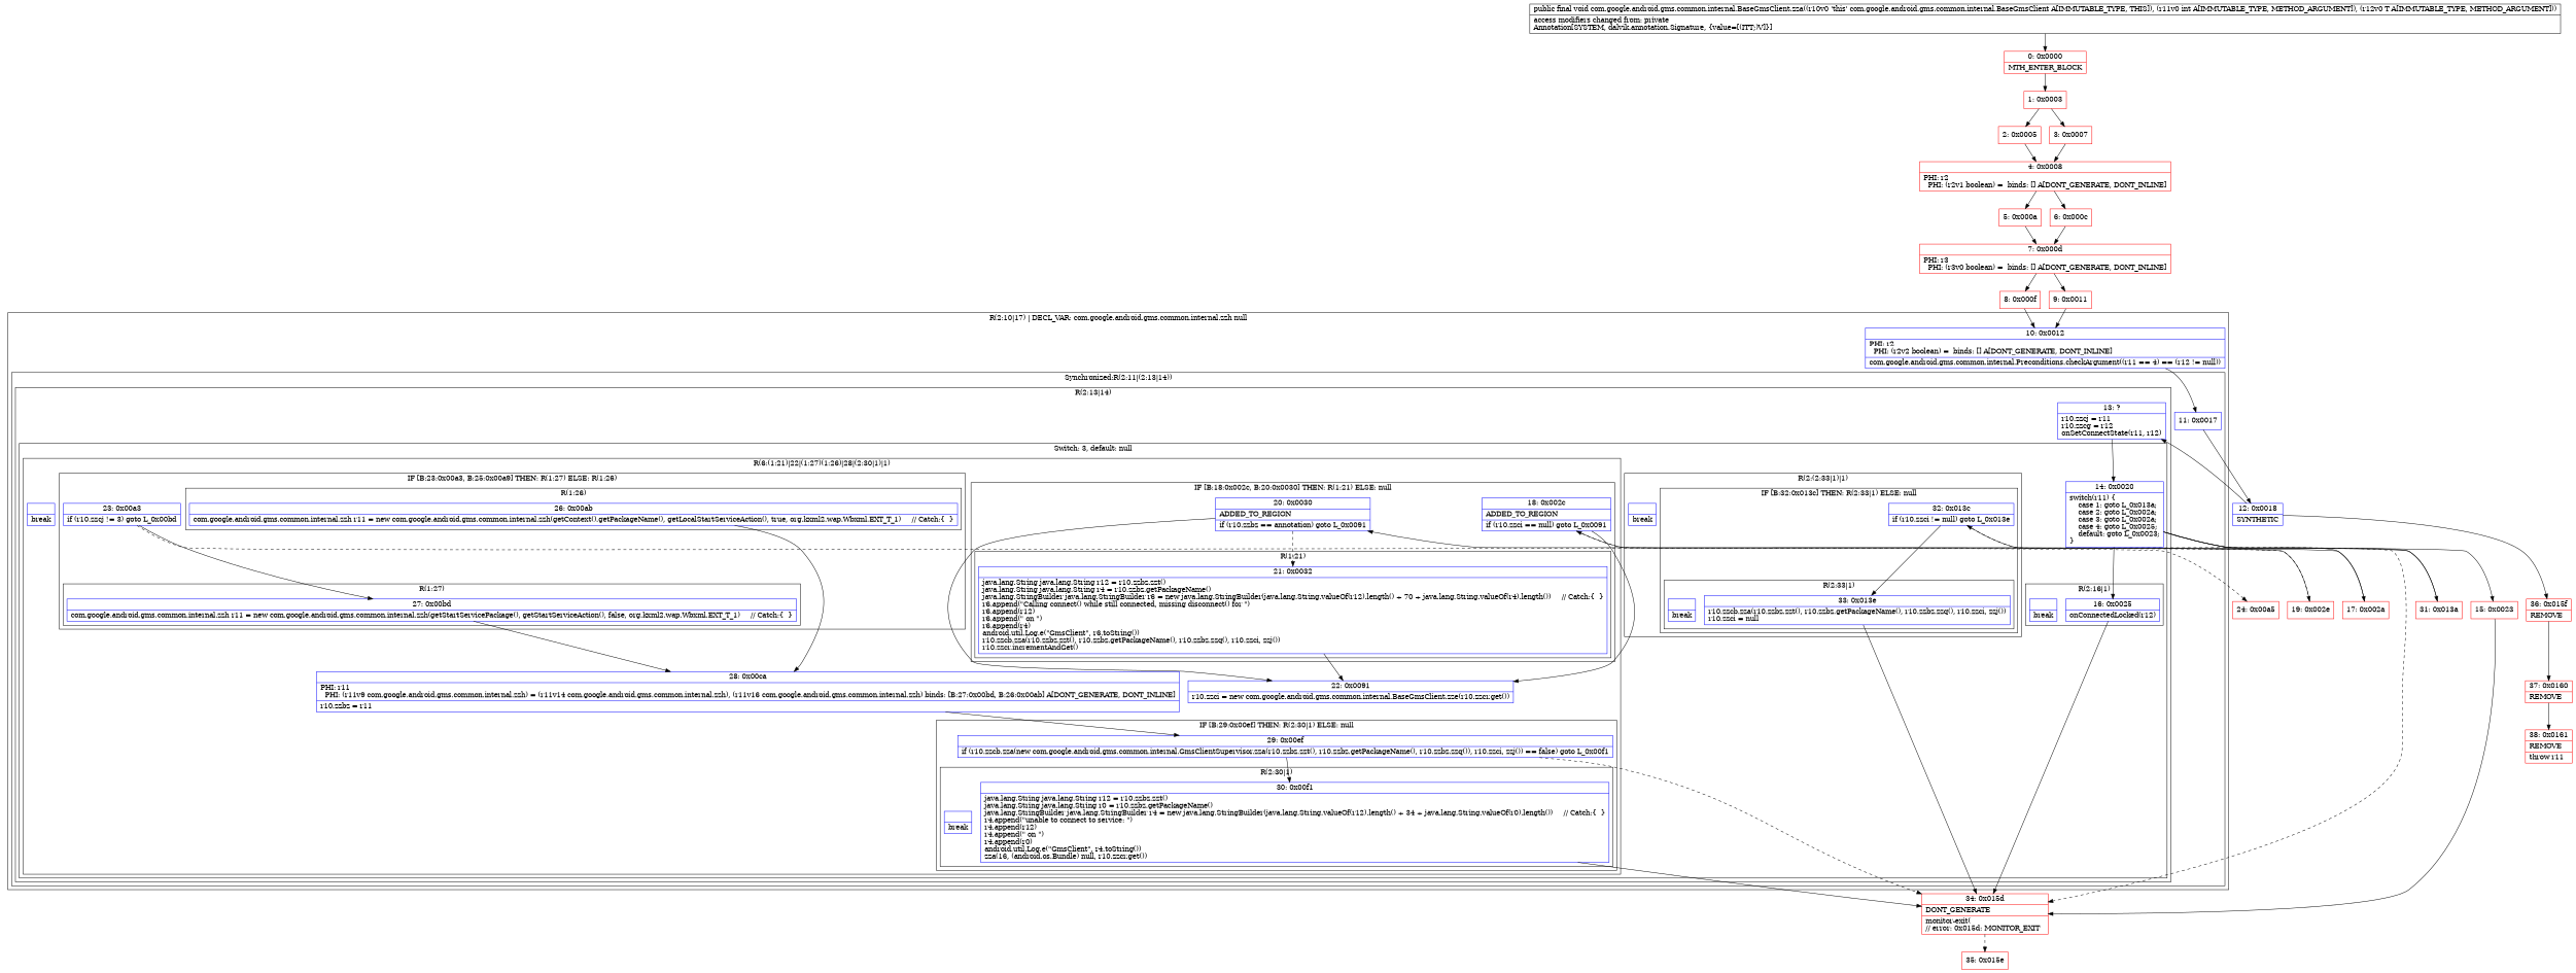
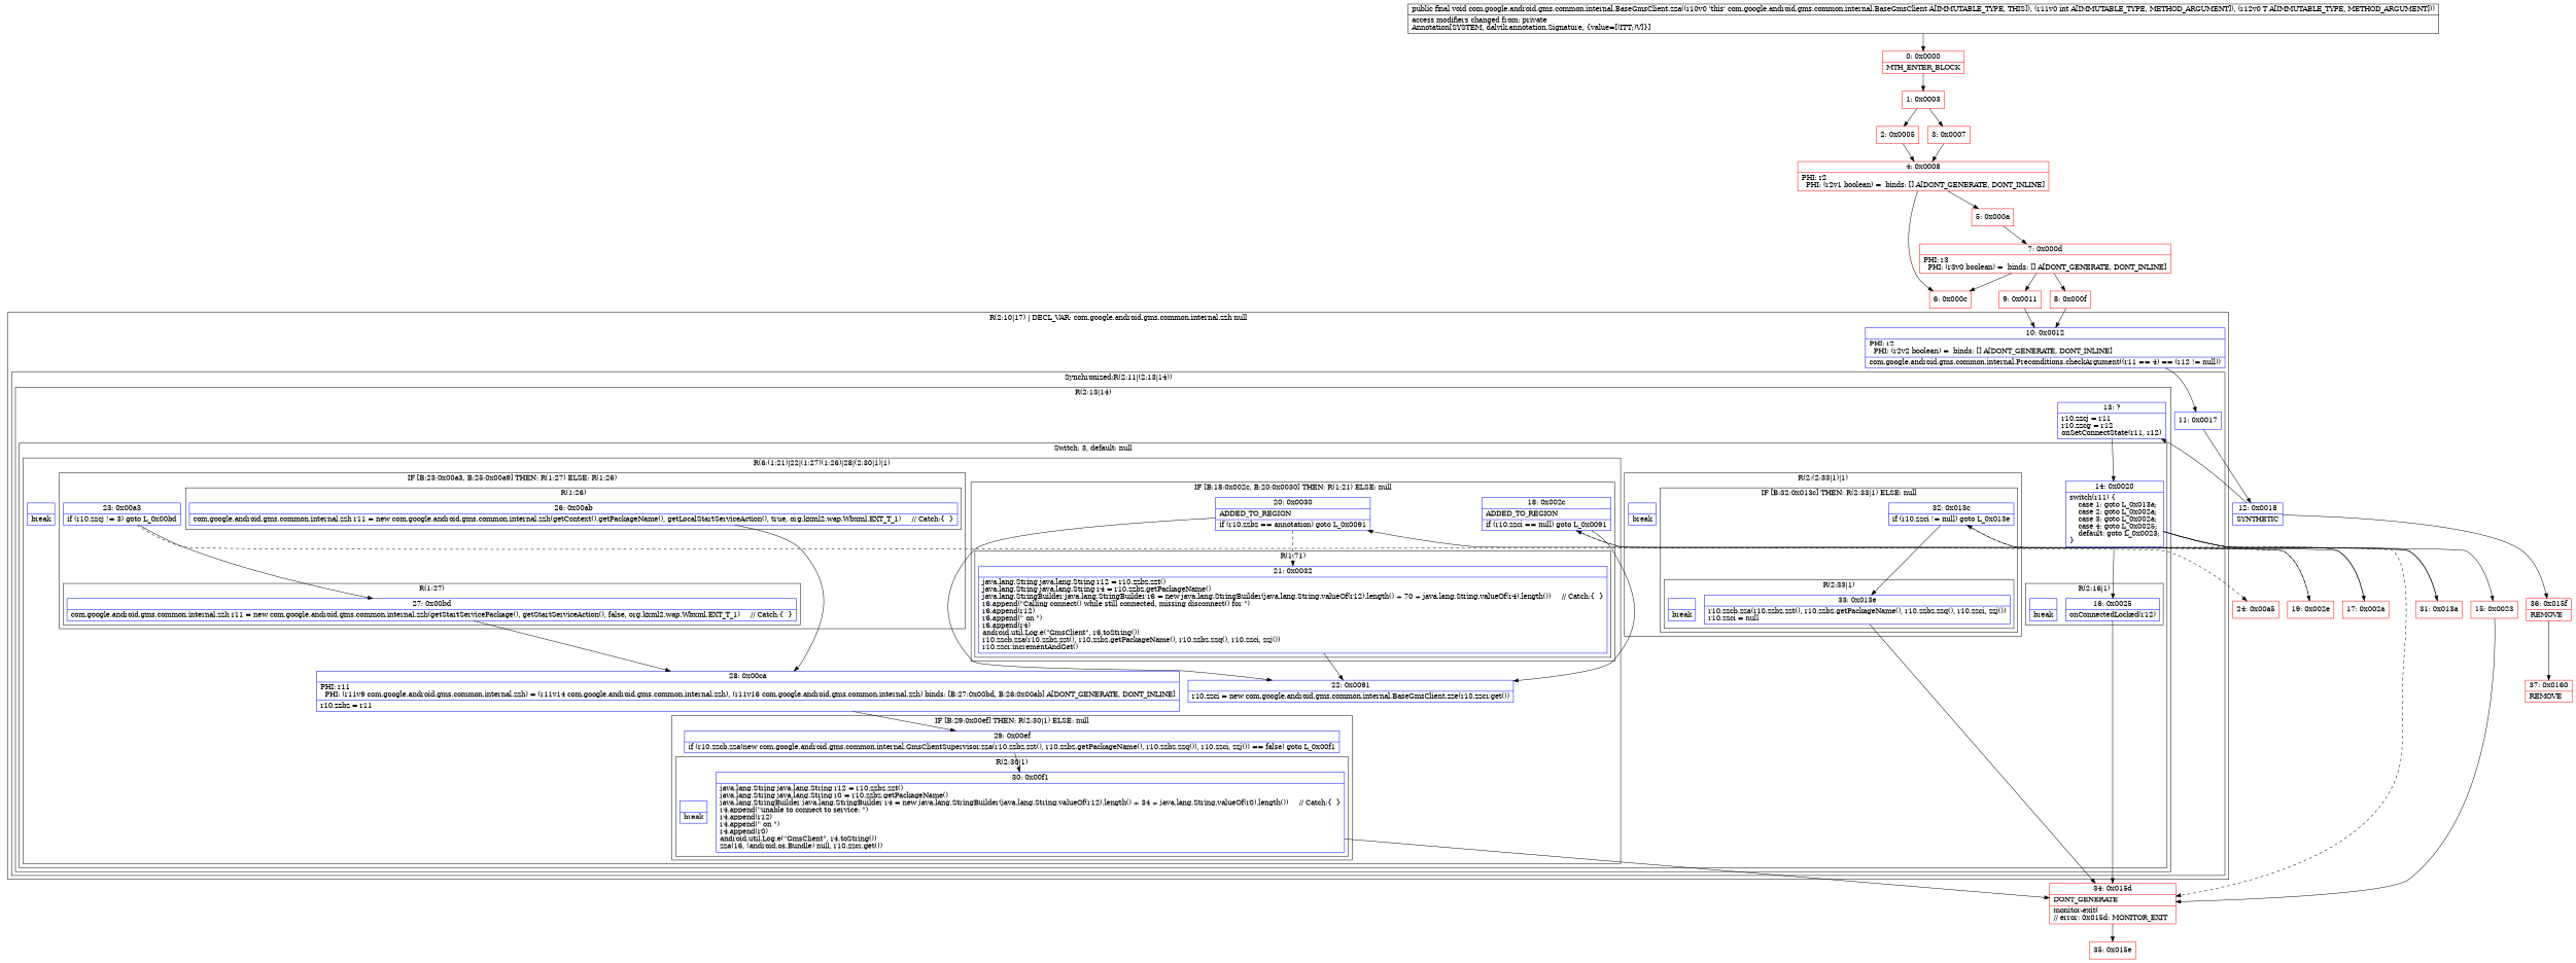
  digraph {
    node [color=blue shape=record]
    n1 [label="{33\:\ 0x013e|r10.zzcb.zza(r10.zzbz.zzt(), r10.zzbz.getPackageName(), r10.zzbz.zzq(), r10.zzci, zzj())\lr10.zzci = null\l}"]
    n2 [label="{|break\l}"]
    n3 [label="{32\:\ 0x013c|if (r10.zzci != null) goto L_0x013e\l}"]
    n4 [label="{|break\l}"]
    n5 [label="{21\:\ 0x0032|java.lang.String java.lang.String r12 = r10.zzbz.zzt()\ljava.lang.String java.lang.String r4 = r10.zzbz.getPackageName()\ljava.lang.StringBuilder java.lang.StringBuilder r6 = new java.lang.StringBuilder(java.lang.String.valueOf(r12).length() + 70 + java.lang.String.valueOf(r4).length())     \/\/ Catch:\{  \}\lr6.append(\"Calling connect() while still connected, missing disconnect() for \")\lr6.append(r12)\lr6.append(\" on \")\lr6.append(r4)\landroid.util.Log.e(\"GmsClient\", r6.toString())\lr10.zzcb.zza(r10.zzbz.zzt(), r10.zzbz.getPackageName(), r10.zzbz.zzq(), r10.zzci, zzj())\lr10.zzcr.incrementAndGet()\l}"]
    n6 [label="{18\:\ 0x002c|ADDED_TO_REGION\l|if (r10.zzci == null) goto L_0x0091\l}"]
    n7 [label="{20\:\ 0x0030|ADDED_TO_REGION\l|if (r10.zzbz == annotation) goto L_0x0091\l}"]
    n8 [label="{27\:\ 0x00bd|com.google.android.gms.common.internal.zzh r11 = new com.google.android.gms.common.internal.zzh(getStartServicePackage(), getStartServiceAction(), false, org.kxml2.wap.Wbxml.EXT_T_1)     \/\/ Catch:\{  \}\l}"]
    n9 [label="{26\:\ 0x00ab|com.google.android.gms.common.internal.zzh r11 = new com.google.android.gms.common.internal.zzh(getContext().getPackageName(), getLocalStartServiceAction(), true, org.kxml2.wap.Wbxml.EXT_T_1)     \/\/ Catch:\{  \}\l}"]
    n10 [label="{23\:\ 0x00a3|if (r10.zzcj != 3) goto L_0x00bd\l}"]
    n11 [label="{30\:\ 0x00f1|java.lang.String java.lang.String r12 = r10.zzbz.zzt()\ljava.lang.String java.lang.String r0 = r10.zzbz.getPackageName()\ljava.lang.StringBuilder java.lang.StringBuilder r4 = new java.lang.StringBuilder(java.lang.String.valueOf(r12).length() + 34 + java.lang.String.valueOf(r0).length())     \/\/ Catch:\{  \}\lr4.append(\"unable to connect to service: \")\lr4.append(r12)\lr4.append(\" on \")\lr4.append(r0)\landroid.util.Log.e(\"GmsClient\", r4.toString())\lzza(16, (android.os.Bundle) null, r10.zzcr.get())\l}"]
    n12 [label="{|break\l}"]
    n13 [label="{29\:\ 0x00ef|if (r10.zzcb.zza(new com.google.android.gms.common.internal.GmsClientSupervisor.zza(r10.zzbz.zzt(), r10.zzbz.getPackageName(), r10.zzbz.zzq()), r10.zzci, zzj()) == false) goto L_0x00f1\l}"]
    n14 [label="{22\:\ 0x0091|r10.zzci = new com.google.android.gms.common.internal.BaseGmsClient.zze(r10.zzcr.get())\l}"]
    n15 [label="{28\:\ 0x00ca|PHI: r11 \l  PHI: (r11v9 com.google.android.gms.common.internal.zzh) = (r11v14 com.google.android.gms.common.internal.zzh), (r11v16 com.google.android.gms.common.internal.zzh) binds: [B:27:0x00bd, B:26:0x00ab] A[DONT_GENERATE, DONT_INLINE]\l|r10.zzbz = r11\l}"]
    n16 [label="{|break\l}"]
    n17 [label="{16\:\ 0x0025|onConnectedLocked(r12)\l}"]
    n18 [label="{|break\l}"]
    n19 [label="{14\:\ 0x0020|switch(r11) \{\l    case 1: goto L_0x013a;\l    case 2: goto L_0x002a;\l    case 3: goto L_0x002a;\l    case 4: goto L_0x0025;\l    default: goto L_0x0023;\l\}\l}"]
    n20 [label="{13\:\ ?|r10.zzcj = r11\lr10.zzcg = r12\lonSetConnectState(r11, r12)\l}"]
    n21 [label="{11\:\ 0x0017}"]
    n22 [label="{10\:\ 0x0012|PHI: r2 \l  PHI: (r2v2 boolean) =  binds: [] A[DONT_GENERATE, DONT_INLINE]\l|com.google.android.gms.common.internal.Preconditions.checkArgument((r11 == 4) == (r12 != null))\l}"]
    n23 [color=red label="{34\:\ 0x015d|DONT_GENERATE\l|monitor\-exit(\l\/\/ error: 0x015d: MONITOR_EXIT  \l}"]
    n24 [color=red label="{19\:\ 0x002e}"]
    n25 [color=red label="{24\:\ 0x00a5}"]
    n26 [color=red label="{15\:\ 0x0023}"]
    n27 [color=red label="{17\:\ 0x002a}"]
    n28 [color=red label="{31\:\ 0x013a}"]
    n29 [label="{12\:\ 0x0018|SYNTHETIC\l}"]
    n30 [color=red label="{36\:\ 0x015f|REMOVE\l}"]
    n31 [color=red label="{35\:\ 0x015e}"]
    n32 [color=red label="{0\:\ 0x0000|MTH_ENTER_BLOCK\l}"]
    n33 [color=red label="{1\:\ 0x0003}"]
    n34 [color=red label="{2\:\ 0x0005}"]
    n35 [color=red label="{3\:\ 0x0007}"]
    n36 [color=red label="{4\:\ 0x0008|PHI: r2 \l  PHI: (r2v1 boolean) =  binds: [] A[DONT_GENERATE, DONT_INLINE]\l}"]
    n37 [color=red label="{5\:\ 0x000a}"]
    n38 [color=red label="{6\:\ 0x000c}"]
    n39 [color=red label="{7\:\ 0x000d|PHI: r3 \l  PHI: (r3v0 boolean) =  binds: [] A[DONT_GENERATE, DONT_INLINE]\l}"]
    n40 [color=red label="{8\:\ 0x000f}"]
    n41 [color=red label="{9\:\ 0x0011}"]
    n42 [color=red label="{37\:\ 0x0160|REMOVE\l}"]
-   n43 [color=red label="{38\:\ 0x0161|REMOVE\l|throw r11\l}"]
    n44 [label="{public final void com.google.android.gms.common.internal.BaseGmsClient.zza((r10v0 'this' com.google.android.gms.common.internal.BaseGmsClient A[IMMUTABLE_TYPE, THIS]), (r11v0 int A[IMMUTABLE_TYPE, METHOD_ARGUMENT]), (r12v0 T A[IMMUTABLE_TYPE, METHOD_ARGUMENT]))  | access modifiers changed from: private\lAnnotation[SYSTEM, dalvik.annotation.Signature, \{value=[(ITT;)V]\}]\l}" color=""]
    subgraph cluster_1 {
      label="R(2:10|17) | DECL_VAR: com.google.android.gms.common.internal.zzh null\l"
      n22
      subgraph cluster_2 {
        label="Synchronized:R(2:11|(2:13|14))"
        n21
        subgraph cluster_3 {
          label="R(2:13|14)"
          n20
          subgraph cluster_4 {
            label="Switch: 3, default: null"
            n19
            subgraph cluster_5 {
              label="R(2:(2:33|1)|1)"
              n4
              subgraph cluster_6 {
                label="IF [B:32:0x013c] THEN: R(2:33|1) ELSE: null"
                n3
                subgraph cluster_7 {
                  label="R(2:33|1)"
                  n1
                  n2
                }
              }
            }
            subgraph cluster_8 {
              label="R(6:(1:21)|22|(1:27)(1:26)|28|(2:30|1)|1)"
              n14
              n15
              n16
              subgraph cluster_9 {
                label="IF [B:18:0x002c, B:20:0x0030] THEN: R(1:21) ELSE: null"
                n6
                n7
                subgraph cluster_10 {
-                 label="R(1:21)"
+                 label="R(1:71)"
                  n5
                }
              }
              subgraph cluster_11 {
                label="IF [B:23:0x00a3, B:25:0x00a9] THEN: R(1:27) ELSE: R(1:26)"
                n10
                subgraph cluster_12 {
                  label="R(1:27)"
                  n8
                }
                subgraph cluster_13 {
                  label="R(1:26)"
                  n9
                }
              }
              subgraph cluster_14 {
                label="IF [B:29:0x00ef] THEN: R(2:30|1) ELSE: null"
                n13
                subgraph cluster_15 {
                  label="R(2:30|1)"
                  n11
                  n12
                }
              }
            }
            subgraph cluster_16 {
              label="R(2:16|1)"
              n17
              n18
            }
          }
        }
      }
    }
    n1 -> n23
    n3 -> n1
    n3 -> n23 [style=dashed]
    n5 -> n14
    n6 -> n14
    n6 -> n24 [style=dashed]
    n7 -> n5 [style=dashed]
    n7 -> n14
    n8 -> n15
    n9 -> n15
    n10 -> n8
    n10 -> n25 [style=dashed]
    n11 -> n23
    n13 -> n11
-   n13 -> n23 [style=dashed]
    n15 -> n13
    n17 -> n23
    n19 -> n17
    n19 -> n26
    n19 -> n27
    n19 -> n28
    n20 -> n19
    n21 -> n29
    n22 -> n21
-   n23 -> n31 [style=dashed]
+   n23 -> n31
    n24 -> n7
    n26 -> n23
    n27 -> n6
    n28 -> n3
    n29 -> n20
    n29 -> n30
    n30 -> n42
    n32 -> n33
    n33 -> n34
    n33 -> n35
    n34 -> n36
    n35 -> n36
    n36 -> n37
    n36 -> n38
    n37 -> n39
-   n38 -> n39
+   n39 -> n38
    n39 -> n40
    n39 -> n41
    n40 -> n22
    n41 -> n22
-   n42 -> n43
    n44 -> n32
  }
